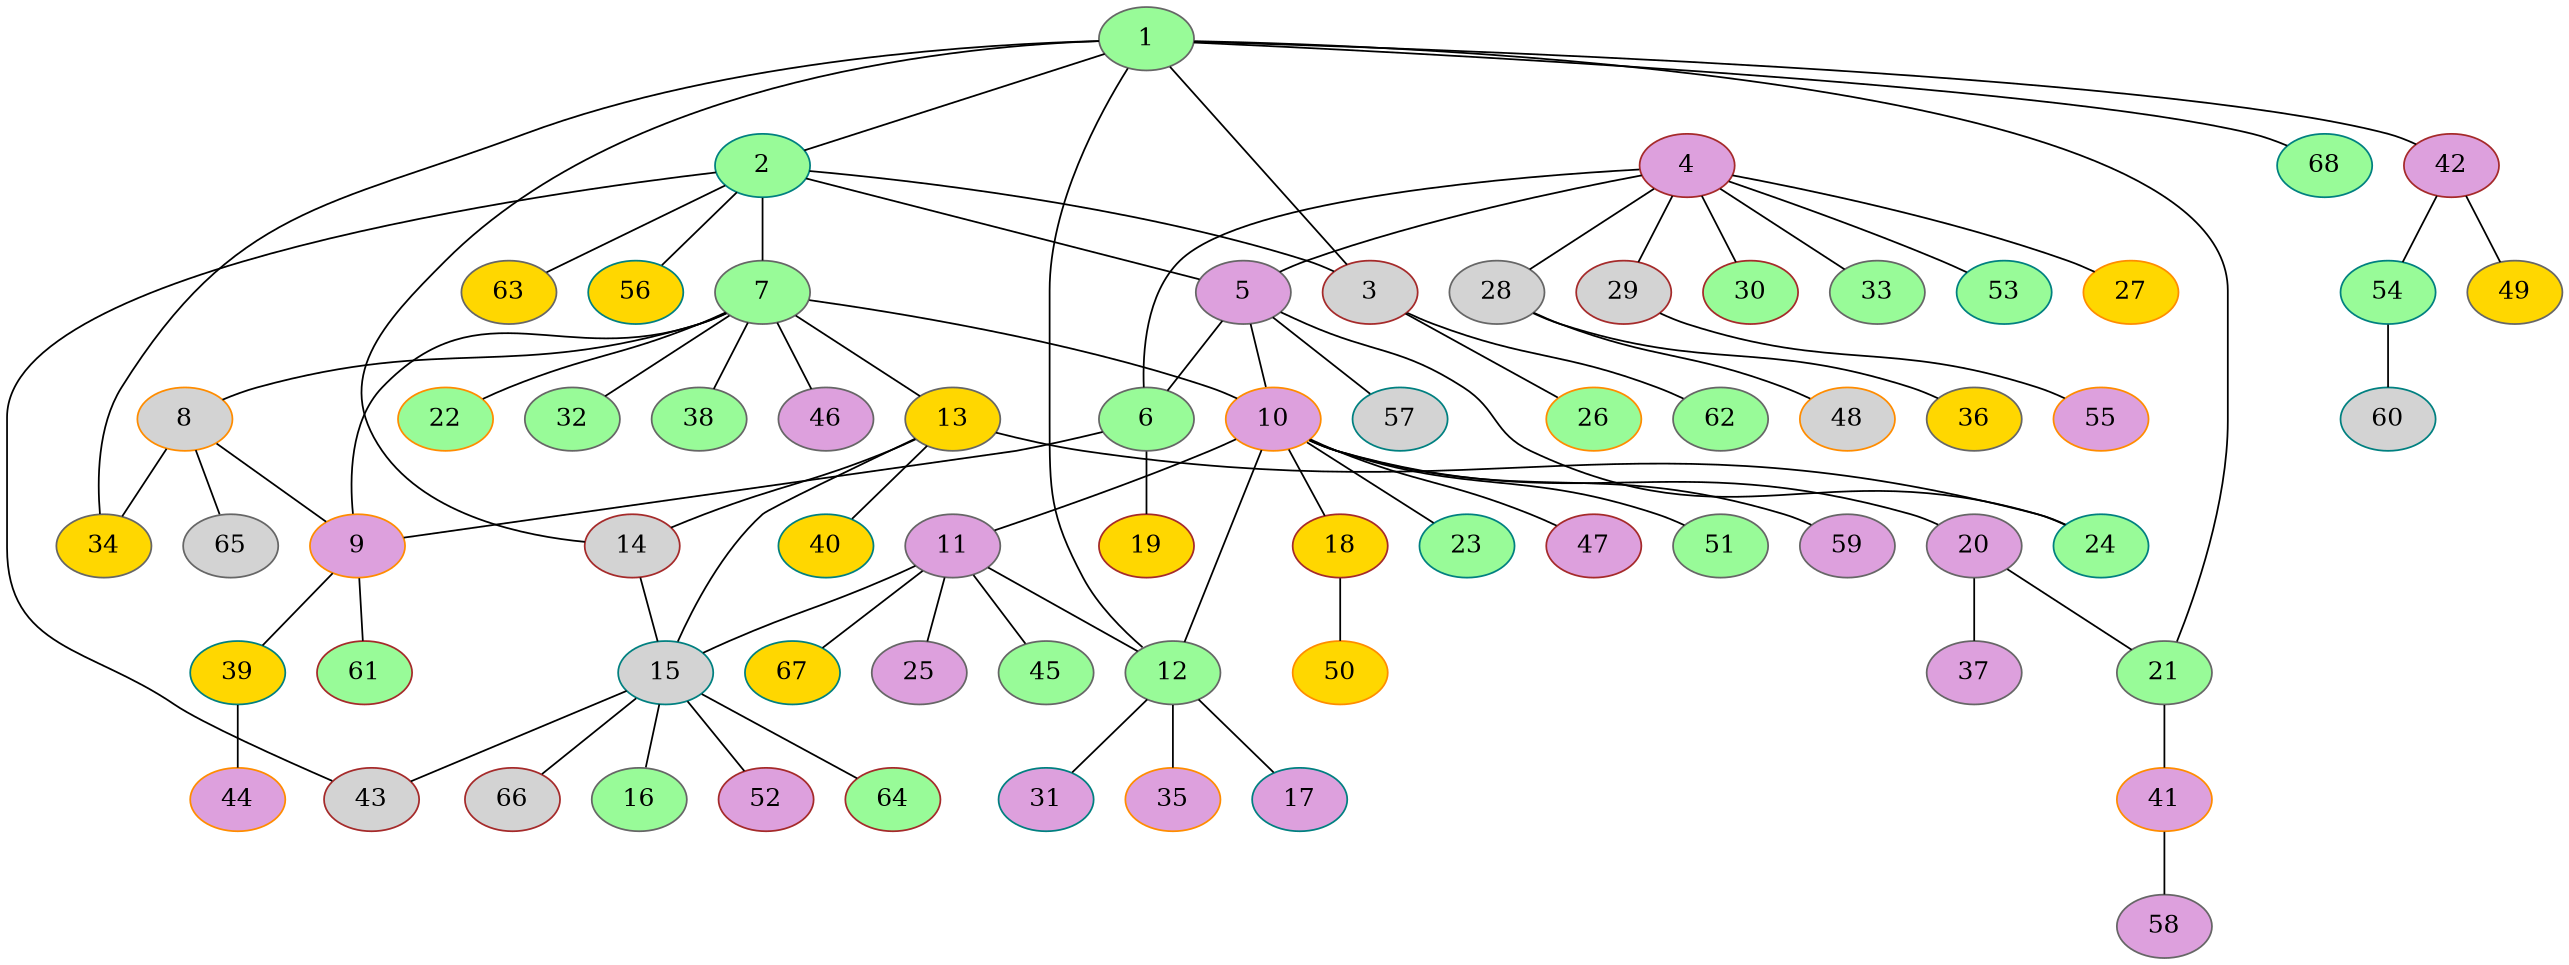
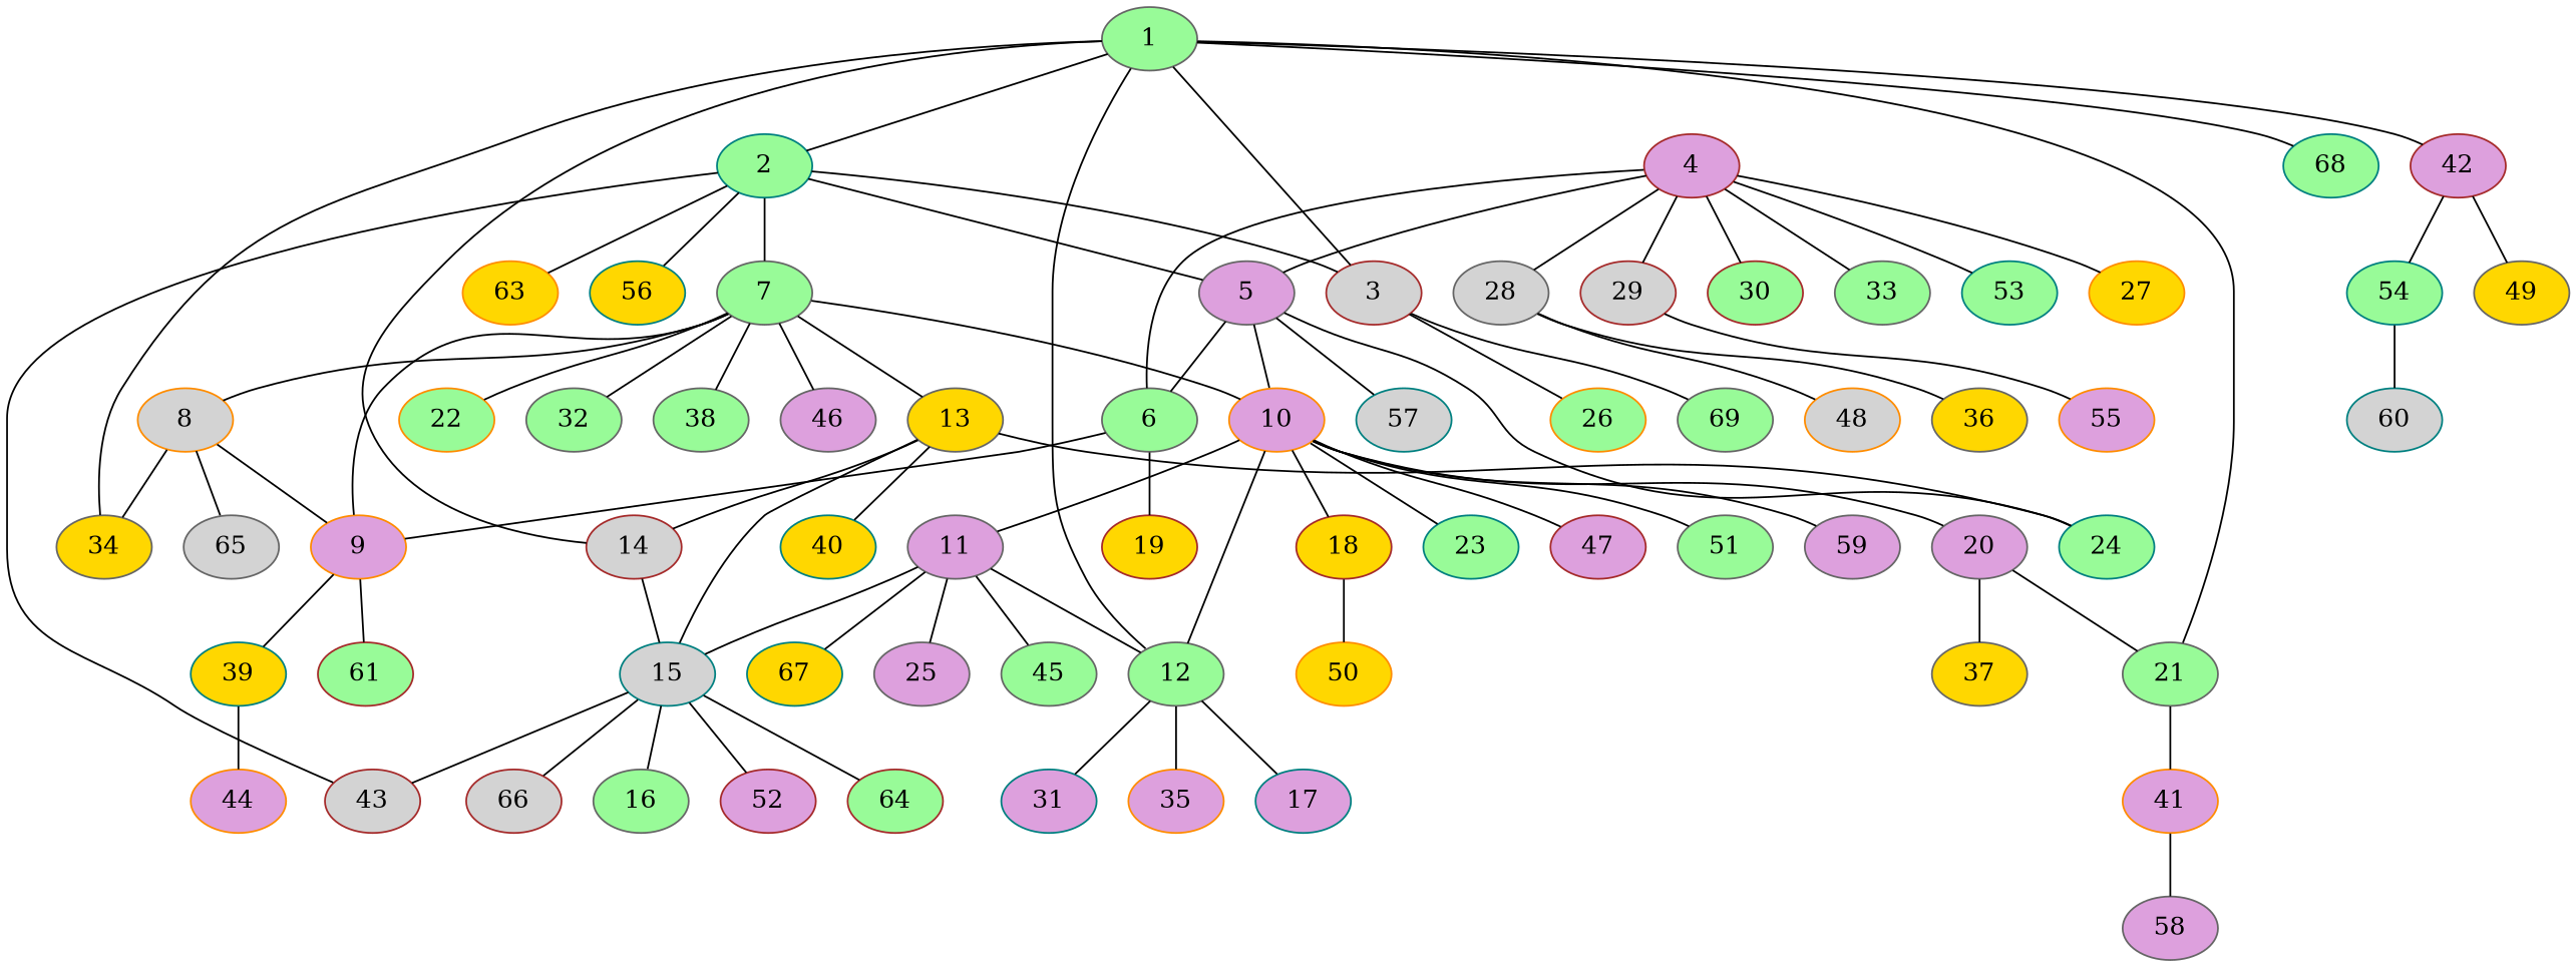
  graph {
    node [color=gray40 fillcolor=palegreen style=filled]
    2 [color=teal]
    1
    3 [color=brown fillcolor=lightgrey]
    12
    14 [color=brown fillcolor=lightgrey]
    21
    34 [fillcolor=gold]
    42 [color=brown fillcolor=plum]
    68 [color=teal]
    5 [fillcolor=plum]
    7
    43 [color=brown fillcolor=lightgrey]
    56 [color=teal fillcolor=gold]
-   63 [fillcolor=gold]
+   63 [color=darkorange fillcolor=gold]
    26 [color=darkorange]
-   62
+   62 [label=69]
    17 [color=teal fillcolor=plum]
    31 [color=teal fillcolor=plum]
    35 [color=darkorange fillcolor=plum]
    15 [color=teal fillcolor=lightgrey]
    41 [color=darkorange fillcolor=plum]
    49 [fillcolor=gold]
    54 [color=teal]
    6
    10 [color=darkorange fillcolor=plum]
    57 [color=teal fillcolor=lightgrey]
    24 [color=teal]
    9 [color=darkorange fillcolor=plum]
    8 [color=darkorange fillcolor=lightgrey]
    13 [fillcolor=gold]
    22 [color=darkorange]
    32
    38
    46 [fillcolor=plum]
    4 [color=brown fillcolor=plum]
    27 [color=darkorange fillcolor=gold]
    28 [fillcolor=lightgrey]
    29 [color=brown fillcolor=lightgrey]
    30 [color=brown]
    33
    53 [color=teal]
    19 [color=brown fillcolor=gold]
    36 [fillcolor=gold]
    48 [color=darkorange fillcolor=lightgrey]
    55 [color=darkorange fillcolor=plum]
    11 [fillcolor=plum]
    18 [color=brown fillcolor=gold]
    20 [fillcolor=plum]
    23 [color=teal]
    47 [color=brown fillcolor=plum]
    51
    59 [fillcolor=plum]
    39 [color=teal fillcolor=gold]
    61 [color=brown]
    65 [fillcolor=lightgrey]
    40 [color=teal fillcolor=gold]
    44 [color=darkorange fillcolor=plum]
    25 [fillcolor=plum]
    45
    67 [color=teal fillcolor=gold]
    50 [color=darkorange fillcolor=gold]
-   37 [fillcolor=plum]
+   37 [fillcolor=gold]
    16
    52 [color=brown fillcolor=plum]
    64 [color=brown]
    66 [color=brown fillcolor=lightgrey]
    58 [fillcolor=plum]
    60 [color=teal fillcolor=lightgrey]
    2 -- 3
    2 -- 5
    2 -- 7
    2 -- 43
    2 -- 56
    2 -- 63
    1 -- 2
    1 -- 3
    1 -- 12
    1 -- 14
    1 -- 21
    1 -- 34
    1 -- 42
    1 -- 68
    3 -- 26
    3 -- 62
    12 -- 17
    12 -- 31
    12 -- 35
    14 -- 15
    21 -- 41
    42 -- 49
    42 -- 54
    5 -- 6
    5 -- 10
    5 -- 57
    5 -- 24
    7 -- 10
    7 -- 9
    7 -- 8
    7 -- 13
    7 -- 22
    7 -- 32
    7 -- 38
    7 -- 46
    15 -- 43
    15 -- 16
    15 -- 52
    15 -- 64
    15 -- 66
    41 -- 58
    54 -- 60
    6 -- 9
    6 -- 19
    10 -- 12
    10 -- 11
    10 -- 18
    10 -- 20
    10 -- 23
    10 -- 47
    10 -- 51
    10 -- 59
    9 -- 39
    9 -- 61
    8 -- 34
    8 -- 9
    8 -- 65
    13 -- 14
    13 -- 15
    13 -- 24
    13 -- 40
    4 -- 5
    4 -- 6
    4 -- 27
    4 -- 28
    4 -- 29
    4 -- 30
    4 -- 33
    4 -- 53
    28 -- 36
    28 -- 48
    29 -- 55
    11 -- 12
    11 -- 15
    11 -- 25
    11 -- 45
    11 -- 67
    18 -- 50
    20 -- 21
    20 -- 37
    39 -- 44
  }
